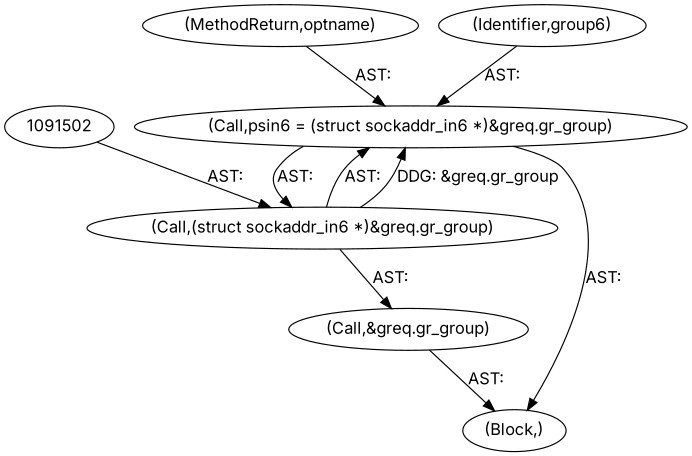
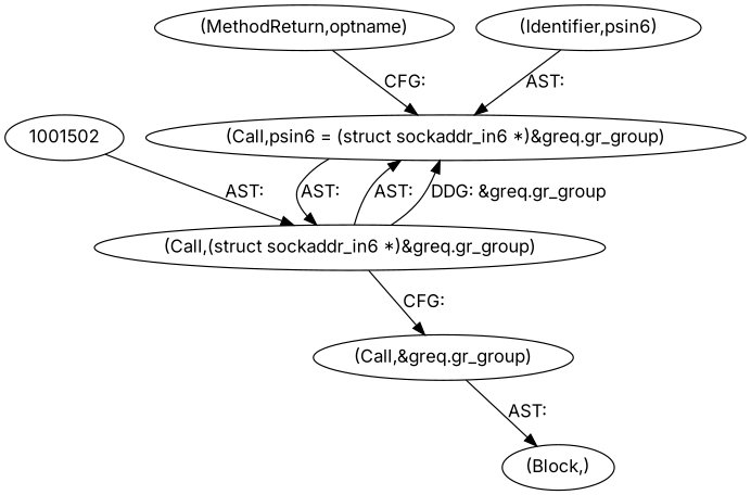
  digraph {
    fontname=Inter
    node [fontname=Inter]
    edge [fontname=Inter]
    n1 [label="(Call,psin6 = (struct sockaddr_in6 *)&greq.gr_group)"]
    n2 [label="(Call,(struct sockaddr_in6 *)&greq.gr_group)"]
    n3 [label="(Block,)"]
    n4 [label="(Call,&greq.gr_group)"]
    n5 [label="(MethodReturn,optname)"]
-   n6 [label="(Identifier,group6)"]
-   1001502 [label=1091502]
+   n6 [label="(Identifier,psin6)"]
+   1001502
    n1 -> n2 [label="AST: "]
-   n1 -> n3 [label="AST: "]
    n2 -> n1 [label="AST: "]
    n2 -> n1 [label="DDG: &greq.gr_group"]
-   n2 -> n4 [label="AST: "]
+   n2 -> n4 [label="CFG: "]
    n4 -> n3 [label="AST: "]
-   n5 -> n1 [label="AST: "]
+   n5 -> n1 [label="CFG: "]
    n6 -> n1 [label="AST: "]
    1001502 -> n2 [label="AST: "]
  }
